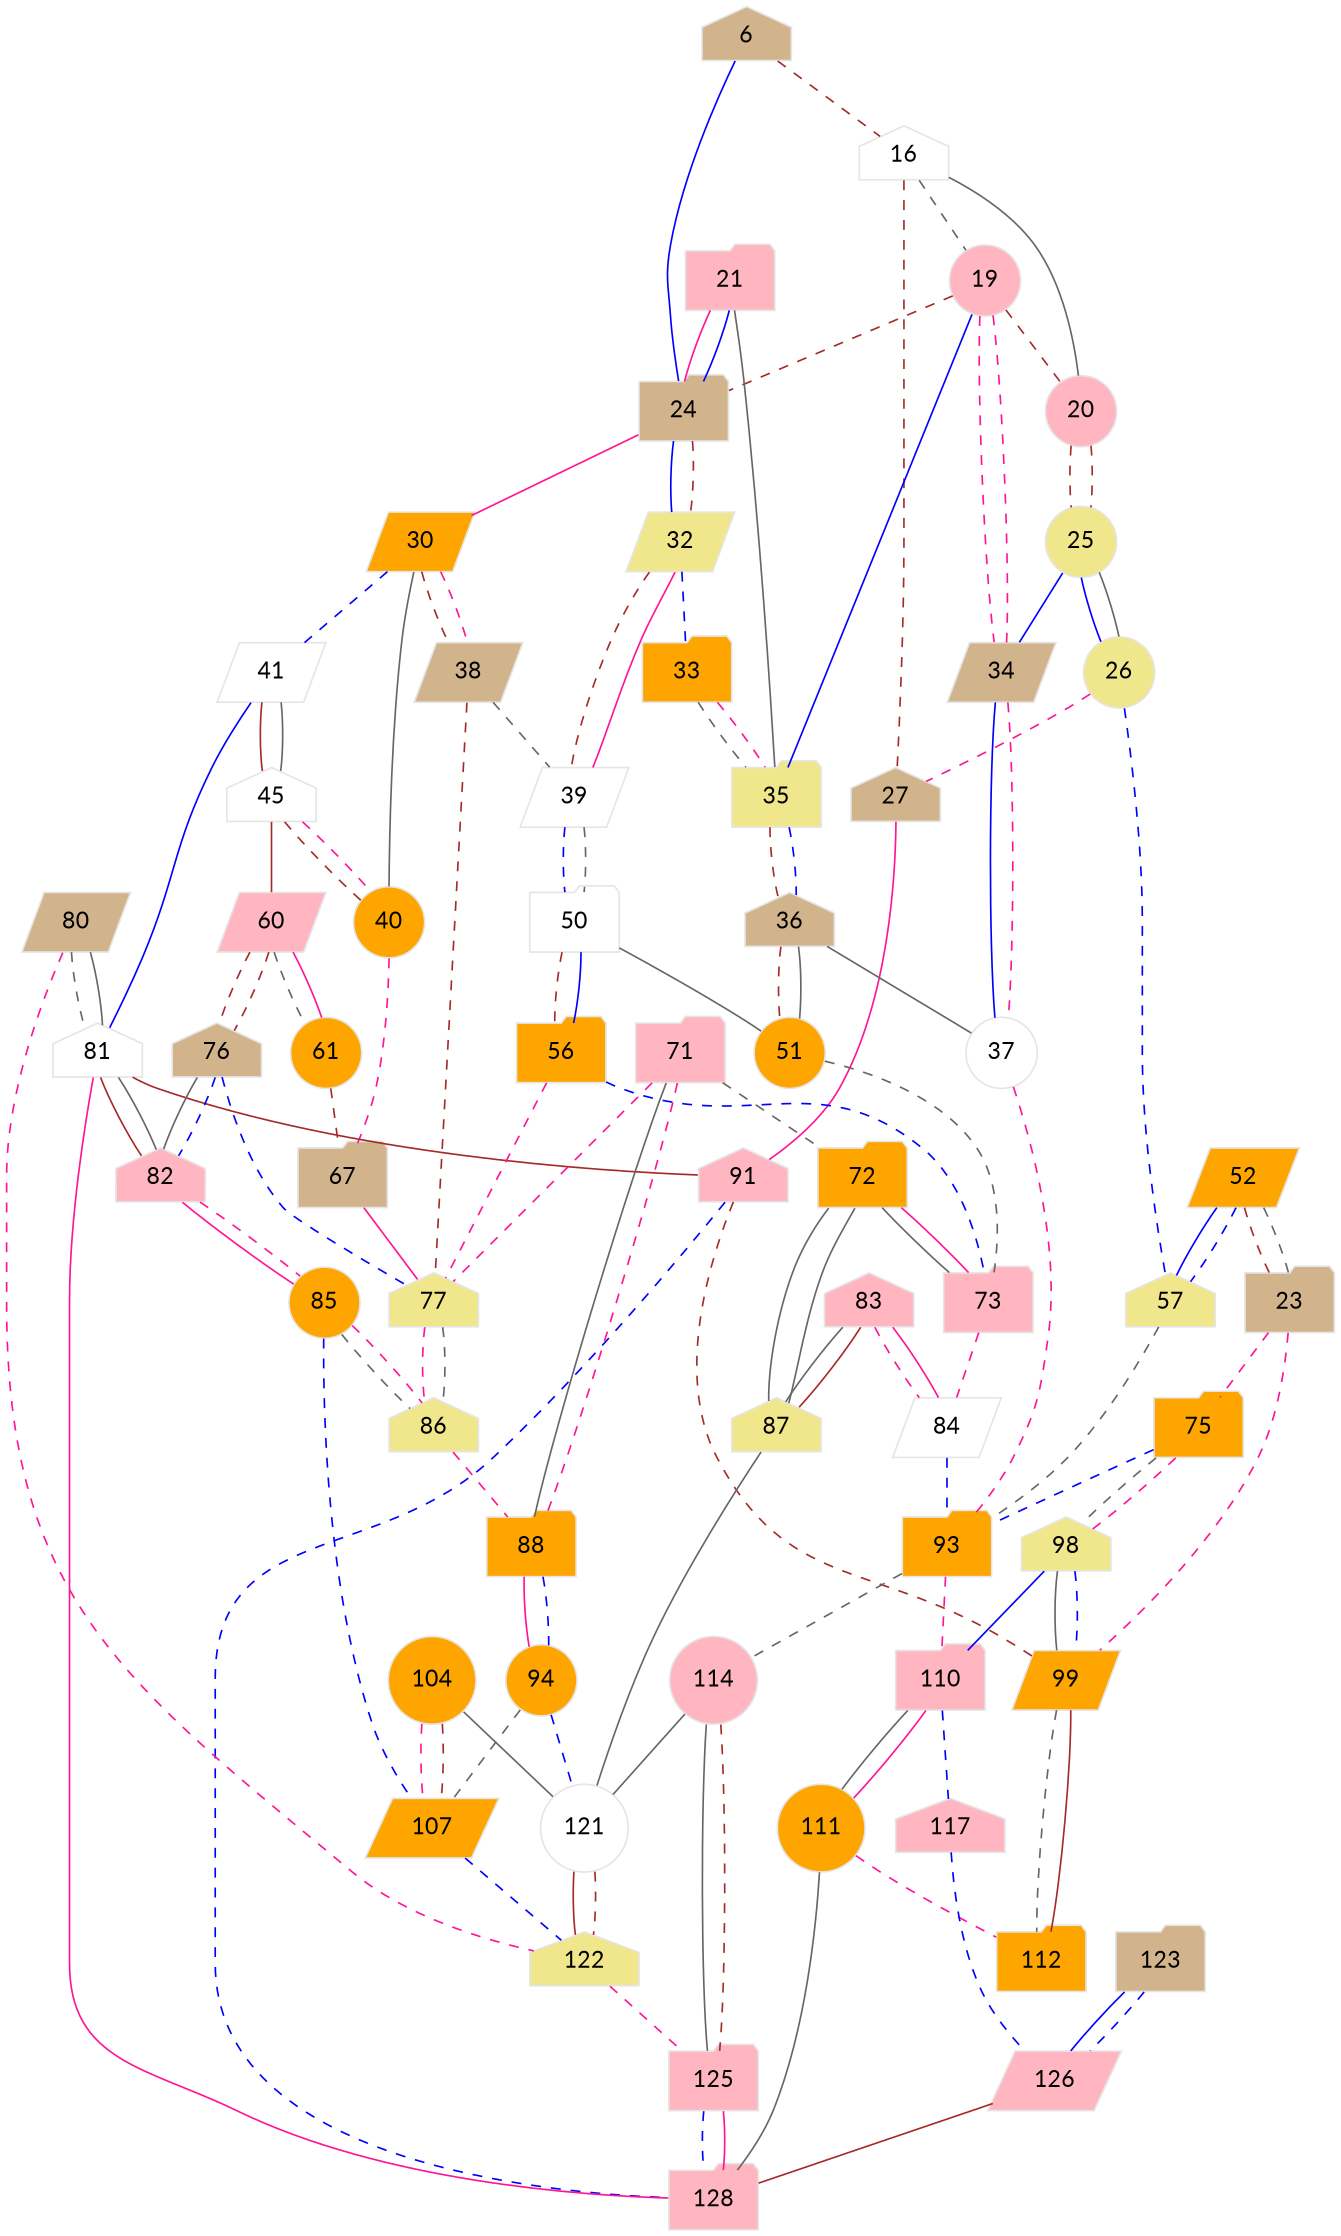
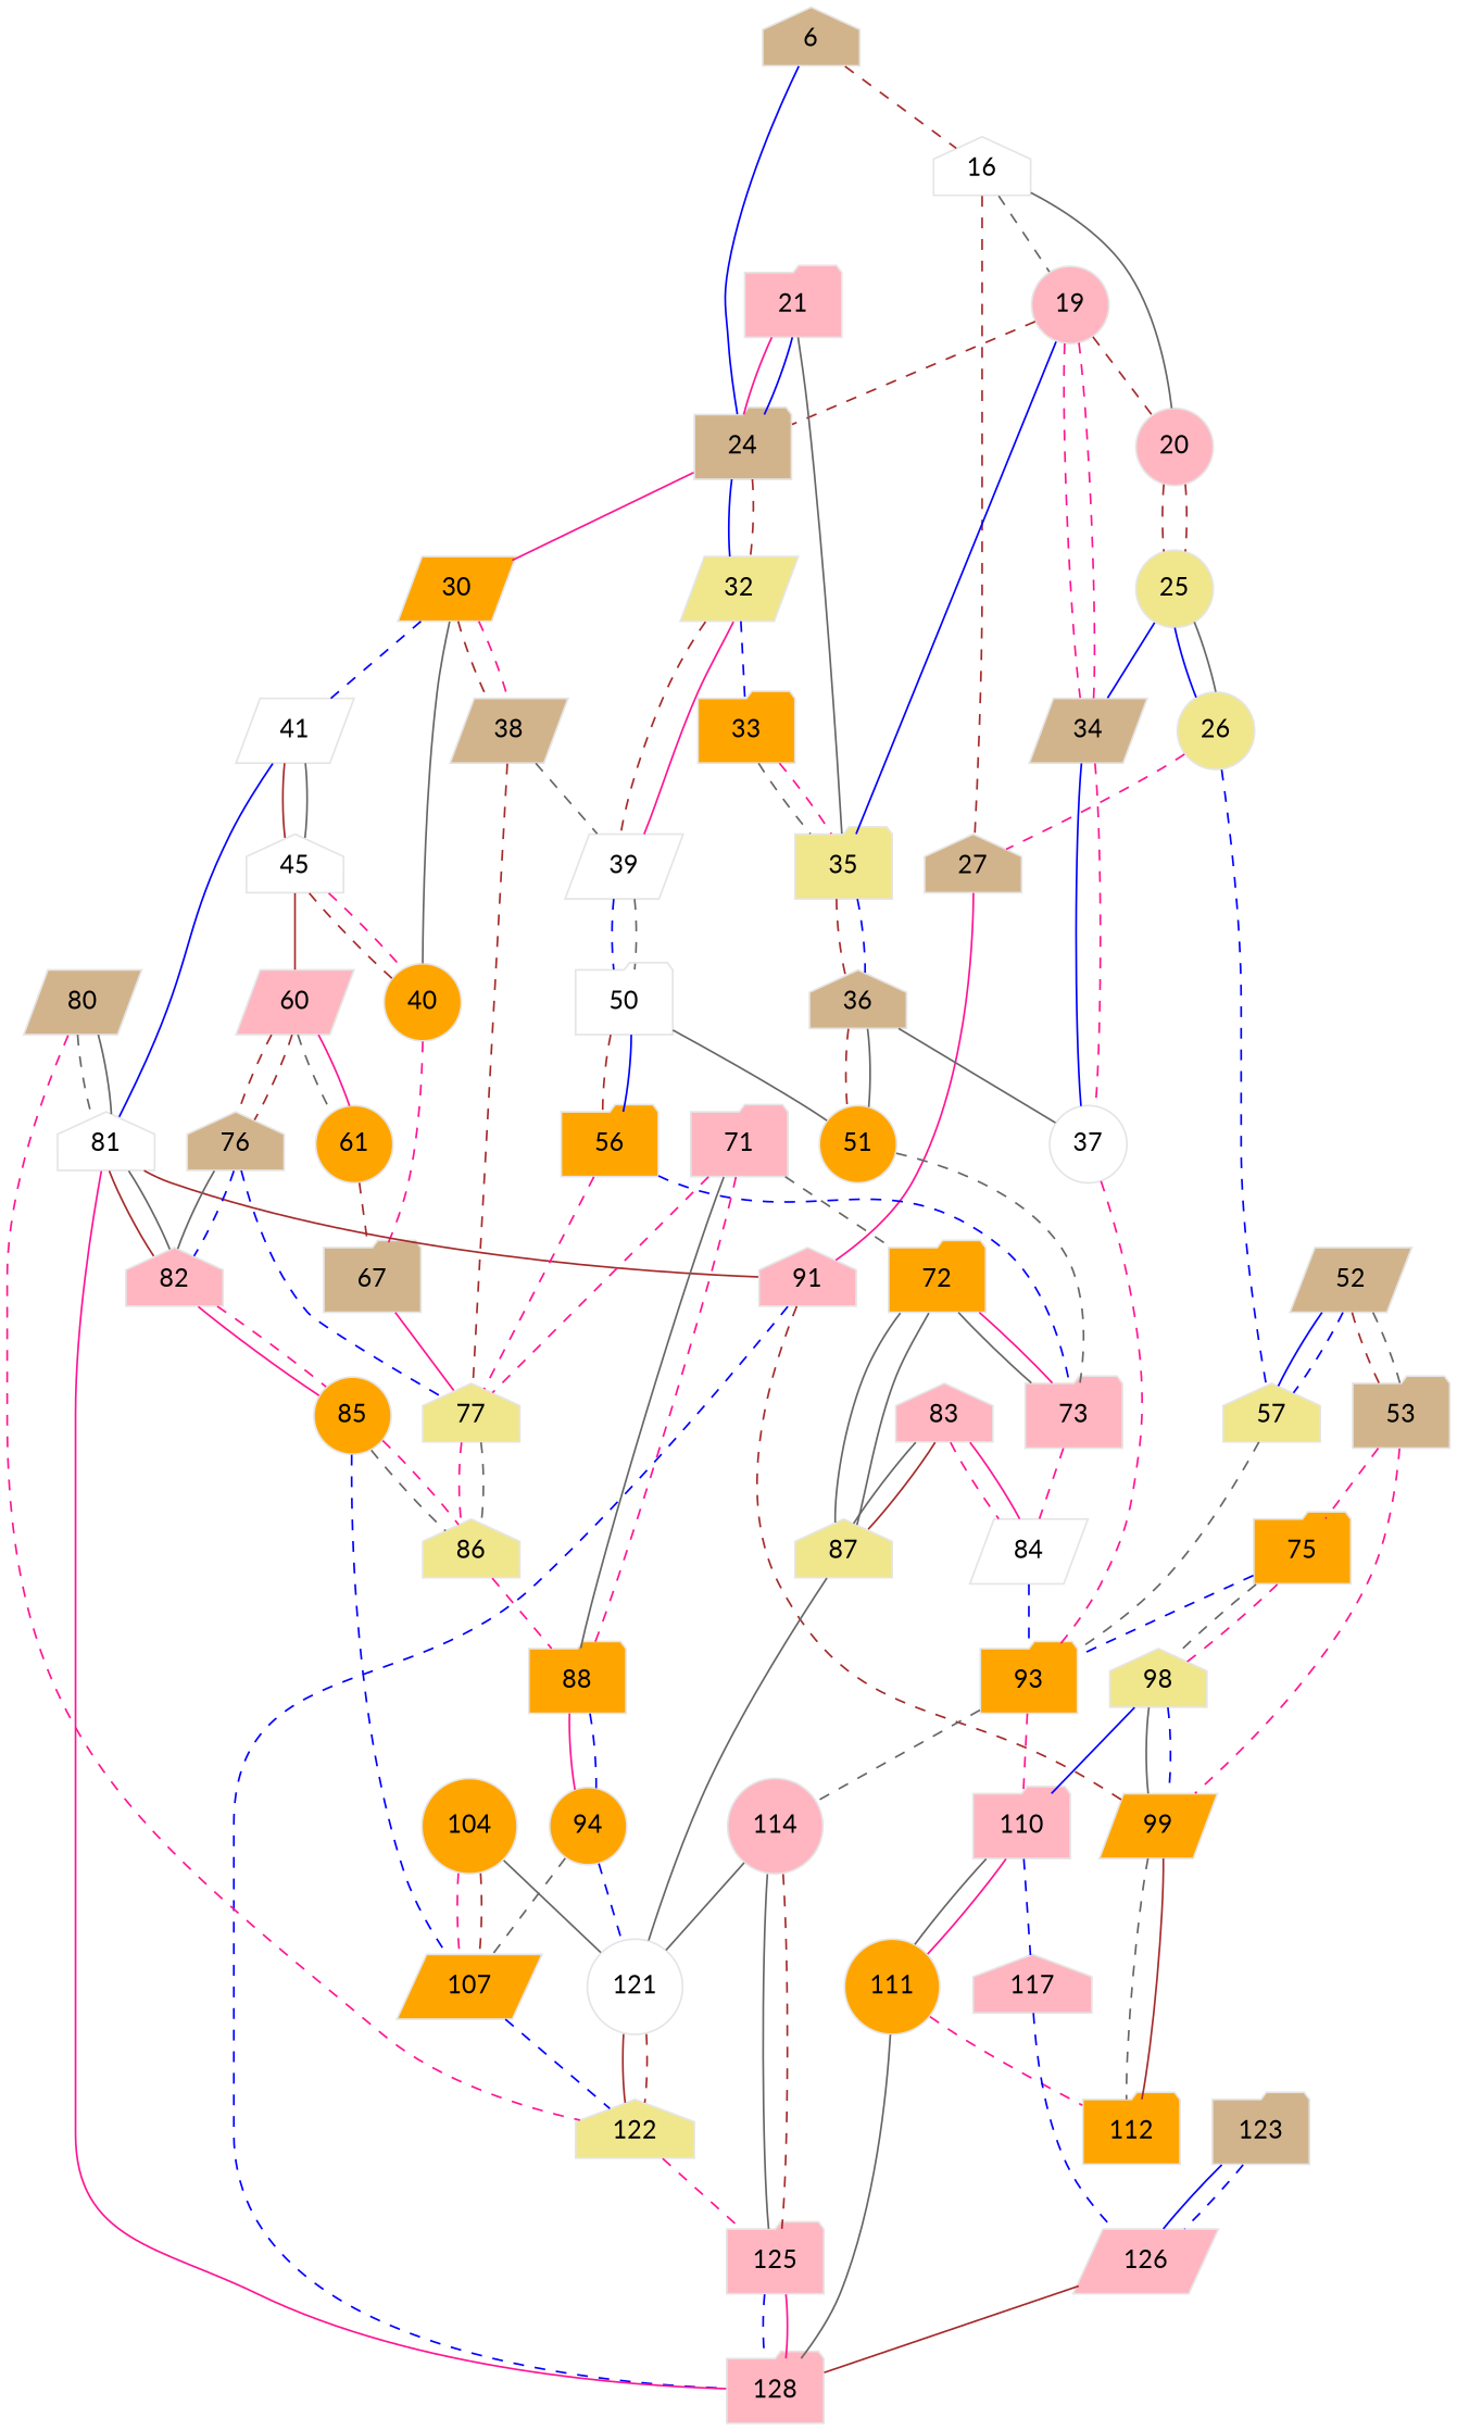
  graph {
    fontname=Lato
    node [color=gray90 fillcolor=orange fontname=Lato shape=folder style=filled]
    edge [color=gray40 fontname=Lato style=dashed]
    6 [fillcolor=tan shape=house]
    16 [fillcolor=white shape=house super="+15+5"]
    24 [fillcolor=tan super="+9+10+13"]
    19 [fillcolor=lightpink shape=circle super="+18"]
    20 [fillcolor=lightpink shape=circle]
    27 [fillcolor=tan shape=house super="+17+4"]
    30 [shape=parallelogram super="+8+29"]
    32 [fillcolor=khaki shape=parallelogram]
    34 [fillcolor=tan shape=parallelogram]
    35 [fillcolor=khaki super="+23+22"]
    25 [fillcolor=khaki shape=circle]
    91 [fillcolor=lightpink shape=house super="+3+31"]
    37 [fillcolor=white shape=circle]
    36 [fillcolor=tan shape=house]
    26 [fillcolor=khaki shape=circle]
    21 [fillcolor=lightpink]
    38 [fillcolor=tan shape=parallelogram]
    41 [fillcolor=white shape=parallelogram super="+28+11"]
    n19 [label=40 shape=circle super="+42"]
    33
    39 [fillcolor=white shape=parallelogram]
    57 [fillcolor=khaki shape=house super="+48+49"]
    93 [super="+92+74"]
    99 [shape=parallelogram super="+90"]
    128 [fillcolor=lightpink super="+127+124+120"]
    77 [fillcolor=khaki shape=house super="+69+55"]
    45 [fillcolor=white shape=house]
    81 [fillcolor=white shape=house super="+40+12+79"]
    67 [fillcolor=tan super="+59+58+43"]
    50 [fillcolor=white]
    51 [shape=circle]
    73 [fillcolor=lightpink super="+70+62"]
    110 [fillcolor=lightpink super="+100"]
    114 [fillcolor=lightpink shape=circle super="+113+103"]
    86 [fillcolor=khaki shape=house]
    56
    60 [fillcolor=lightpink shape=parallelogram]
    82 [fillcolor=lightpink shape=house]
    61 [shape=circle]
    76 [fillcolor=tan shape=house]
    84 [fillcolor=white shape=parallelogram super="+64+78"]
-   52 [shape=parallelogram]
-   53 [fillcolor=tan label=23]
+   52 [fillcolor=tan shape=parallelogram]
+   53 [fillcolor=tan]
    75
    98 [fillcolor=khaki shape=house]
    112
    71 [fillcolor=lightpink]
    72
    88
    87 [fillcolor=khaki shape=house]
    94 [shape=circle]
    121 [fillcolor=white shape=circle super="+105+101"]
    85 [shape=circle]
    80 [fillcolor=tan shape=parallelogram]
    122 [fillcolor=khaki shape=house super="+106"]
    125 [fillcolor=lightpink]
    107 [shape=parallelogram super="+96+97"]
    83 [fillcolor=lightpink shape=house]
    111 [shape=circle]
    117 [fillcolor=lightpink shape=house super="+109"]
    104 [shape=circle]
    126 [fillcolor=lightpink shape=parallelogram super="+119+118"]
    123 [fillcolor=tan]
    6 -- 16 [color=brown]
    6 -- 24 [color=blue style=solid]
    16 -- 19
    16 -- 20 [style=solid]
    16 -- 27 [color=brown weight=2]
    24 -- 30 [color=deeppink style=solid]
    24 -- 32 [color=blue style=solid]
    24 -- 32 [color=brown]
    19 -- 24 [color=brown]
    19 -- 20 [color=brown]
    19 -- 34 [color=deeppink]
    19 -- 34 [color=deeppink]
    19 -- 35 [color=blue style=solid]
    20 -- 25 [color=brown]
    20 -- 25 [color=brown]
    27 -- 91 [color=deeppink style=solid weight=2]
    30 -- 38 [color=brown]
    30 -- 38 [color=deeppink]
    30 -- 41 [color=blue weight=2]
    30 -- n19 [style=solid]
    32 -- 33 [color=blue]
    32 -- 39 [color=brown]
    32 -- 39 [color=deeppink style=solid]
    34 -- 37 [color=blue style=solid]
    34 -- 37 [color=deeppink]
    35 -- 36 [color=brown]
    35 -- 36 [color=blue]
    25 -- 34 [color=blue style=solid]
    25 -- 26 [color=blue style=solid]
    25 -- 26 [style=solid]
    91 -- 99 [color=brown weight=2]
    91 -- 128 [color=blue]
    37 -- 93 [color=deeppink]
    36 -- 37 [style=solid]
    36 -- 51 [color=brown]
    36 -- 51 [style=solid]
    26 -- 27 [color=deeppink]
    26 -- 57 [color=blue]
    21 -- 24 [color=deeppink style=solid weight=2]
    21 -- 24 [color=blue style=solid]
    21 -- 35 [style=solid]
    38 -- 39
    38 -- 77 [color=brown]
    41 -- 45 [color=brown style=solid]
    41 -- 45 [style=solid]
    41 -- 81 [color=blue style=solid weight=3]
    n19 -- 67 [color=deeppink weight=2]
    33 -- 35 [weight=2]
    33 -- 35 [color=deeppink]
    39 -- 50 [color=blue]
    39 -- 50
    57 -- 93 [weight=2]
    93 -- 110 [color=deeppink]
    93 -- 114
    99 -- 112 [weight=2]
    99 -- 112 [color=brown style=solid]
    77 -- 86 [color=deeppink]
    77 -- 86
    45 -- n19 [color=brown]
    45 -- n19 [color=deeppink]
    45 -- 60 [color=brown style=solid]
    81 -- 91 [color=brown style=solid weight=2]
    81 -- 128 [color=deeppink style=solid]
    81 -- 82 [color=brown style=solid]
    81 -- 82 [style=solid]
    67 -- 77 [color=deeppink style=solid weight=2]
    50 -- 51 [style=solid]
    50 -- 56 [color=brown]
    50 -- 56 [color=blue style=solid]
    51 -- 73
    73 -- 84 [color=deeppink weight=2]
    110 -- 111 [style=solid]
    110 -- 111 [color=deeppink style=solid]
    110 -- 117 [color=blue]
    114 -- 121 [style=solid weight=2]
    114 -- 125 [style=solid]
    114 -- 125 [color=brown]
    86 -- 88 [color=deeppink]
    56 -- 77 [color=deeppink]
    56 -- 73 [color=blue]
    60 -- 61
    60 -- 61 [color=deeppink style=solid]
    60 -- 76 [color=brown]
    60 -- 76 [color=brown]
    82 -- 85 [color=deeppink style=solid]
    82 -- 85 [color=deeppink]
    61 -- 67 [color=brown weight=2]
    76 -- 77 [color=blue]
    76 -- 82 [style=solid]
    76 -- 82 [color=blue]
    84 -- 93 [color=blue weight=2]
    52 -- 57 [color=blue style=solid weight=2]
    52 -- 57 [color=blue]
    52 -- 53 [color=brown]
    52 -- 53
    53 -- 99 [color=deeppink]
    53 -- 75 [color=deeppink]
    75 -- 93 [color=blue]
    75 -- 98
    75 -- 98 [color=deeppink]
    98 -- 99 [style=solid]
    98 -- 99 [color=blue]
    98 -- 110 [color=blue style=solid]
    71 -- 77 [color=deeppink]
    71 -- 72
    71 -- 88 [style=solid]
    71 -- 88 [color=deeppink]
    72 -- 73 [style=solid]
    72 -- 73 [color=deeppink style=solid]
    72 -- 87 [style=solid]
    72 -- 87 [style=solid]
    88 -- 94 [color=deeppink style=solid]
    88 -- 94 [color=blue]
    87 -- 121 [style=solid]
    94 -- 121 [color=blue]
    94 -- 107
    121 -- 122 [color=brown style=solid]
    121 -- 122 [color=brown]
    85 -- 86
    85 -- 86 [color=deeppink]
    85 -- 107 [color=blue]
    80 -- 81 [weight=2]
    80 -- 81 [style=solid]
    80 -- 122 [color=deeppink]
    122 -- 125 [color=deeppink]
    125 -- 128 [color=blue]
    125 -- 128 [color=deeppink style=solid]
    107 -- 122 [color=blue]
    83 -- 84 [color=deeppink weight=2]
    83 -- 84 [color=deeppink style=solid]
    83 -- 87 [style=solid]
    83 -- 87 [color=brown style=solid]
    111 -- 128 [style=solid]
    111 -- 112 [color=deeppink]
    117 -- 126 [color=blue]
    104 -- 121 [style=solid]
    104 -- 107 [color=deeppink weight=2]
    104 -- 107 [color=brown]
    126 -- 128 [color=brown style=solid weight=2]
    123 -- 126 [color=blue style=solid weight=2]
    123 -- 126 [color=blue]
  }
